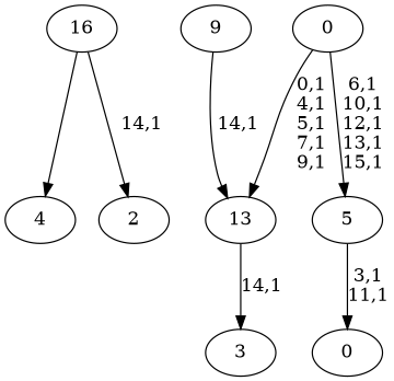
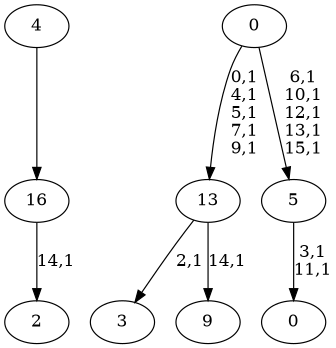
  digraph {
    n1 [label=4]
    n2 [label=3]
    n3 [label=2]
    16
    n5 [label=9]
    13
    n7 [label=0]
    5
    0
-   16 -> n1
+   n1 -> 16
    16 -> n3 [label="14,1"]
-   13 -> n2 [label="14,1"]
-   n5 -> 13 [label="14,1"]
+   13 -> n2 [label="2,1"]
+   13 -> n5 [label="14,1"]
    5 -> n7 [label="3,1\n11,1"]
    0 -> 13 [label="0,1\n4,1\n5,1\n7,1\n9,1"]
    0 -> 5 [label="6,1\n10,1\n12,1\n13,1\n15,1"]
  }
